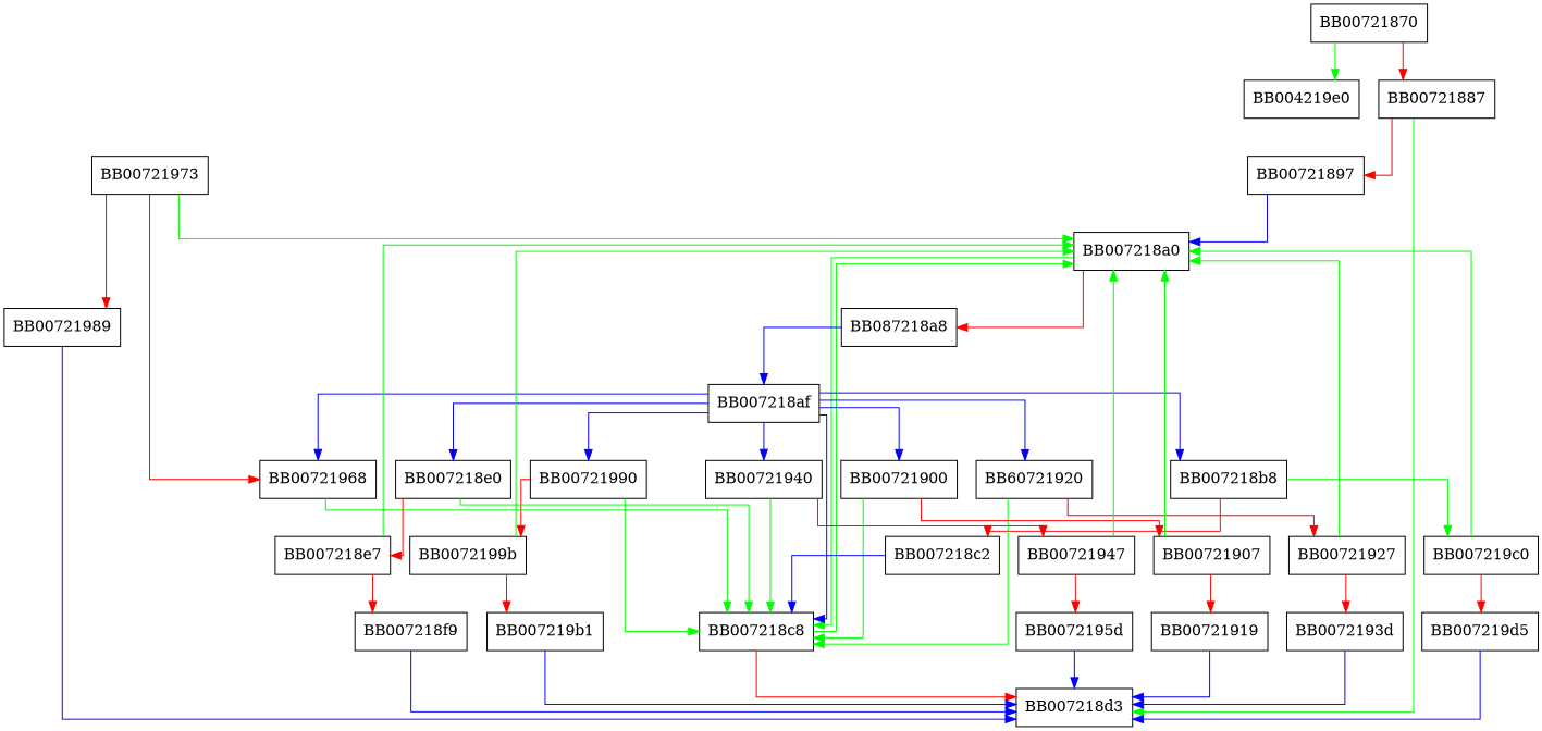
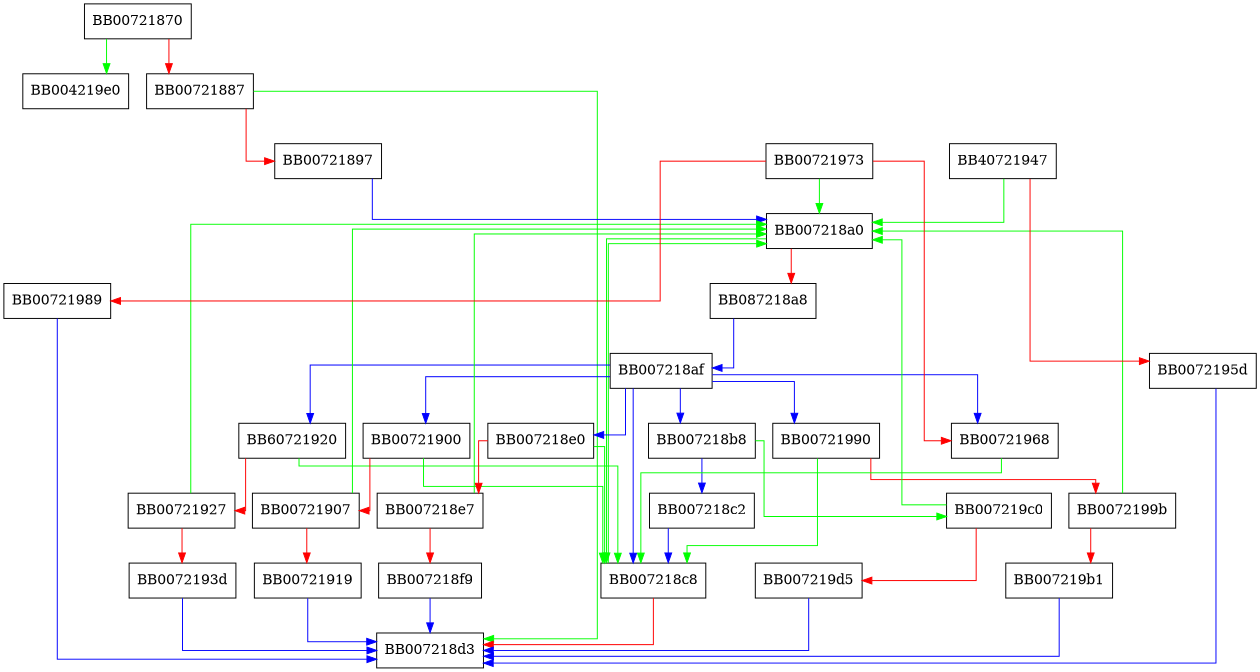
  digraph {
    splines=ortho
    node [shape=box]
    edge [color=green]
    n1 [label=BB004219e0]
    BB00721870
    BB00721887
    BB007218d3
    BB00721897
    BB007218a0
    BB007218c8
    n8 [label=BB087218a8]
    BB007218af
    BB007218b8
    BB00721990
    BB00721968
-   BB00721940
    n14 [label=BB60721920]
    BB00721900
    BB007218e0
    BB007219c0
    BB007218c2
    BB0072199b
-   BB00721947
+   BB00721947 [label=BB40721947]
    BB00721927
    BB00721907
    BB007218e7
    BB007219d5
    BB007219b1
    BB00721973
    BB00721989
    BB0072195d
    BB0072193d
    BB00721919
    BB007218f9
    BB00721870 -> n1
    BB00721870 -> BB00721887 [color=red]
    BB00721887 -> BB007218d3
    BB00721887 -> BB00721897 [color=red]
    BB00721897 -> BB007218a0 [color=blue]
    BB007218a0 -> BB007218c8
    BB007218a0 -> n8 [color=red]
    BB007218c8 -> BB007218d3 [color=red]
    BB007218c8 -> BB007218a0
    n8 -> BB007218af [color=blue]
    BB007218af -> BB007218c8 [color=blue]
    BB007218af -> BB007218b8 [color=blue]
    BB007218af -> BB00721990 [color=blue]
    BB007218af -> BB00721968 [color=blue]
-   BB007218af -> BB00721940 [color=blue]
    BB007218af -> n14 [color=blue]
    BB007218af -> BB00721900 [color=blue]
    BB007218af -> BB007218e0 [color=blue]
    BB007218b8 -> BB007219c0
-   BB007218b8 -> BB007218c2 [color=red]
+   BB007218b8 -> BB007218c2 [color=blue]
    BB00721990 -> BB007218c8
    BB00721990 -> BB0072199b [color=red]
    BB00721968 -> BB007218c8
-   BB00721940 -> BB007218c8
-   BB00721940 -> BB00721947 [color=red]
    n14 -> BB007218c8
    n14 -> BB00721927 [color=red]
    BB00721900 -> BB007218c8
    BB00721900 -> BB00721907 [color=red]
    BB007218e0 -> BB007218c8
    BB007218e0 -> BB007218e7 [color=red]
    BB007219c0 -> BB007218a0
    BB007219c0 -> BB007219d5 [color=red]
    BB007218c2 -> BB007218c8 [color=blue]
    BB0072199b -> BB007218a0
    BB0072199b -> BB007219b1 [color=red]
    BB00721947 -> BB007218a0
    BB00721947 -> BB0072195d [color=red]
    BB00721927 -> BB007218a0
    BB00721927 -> BB0072193d [color=red]
    BB00721907 -> BB007218a0
    BB00721907 -> BB00721919 [color=red]
    BB007218e7 -> BB007218a0
    BB007218e7 -> BB007218f9 [color=red]
    BB007219d5 -> BB007218d3 [color=blue]
    BB007219b1 -> BB007218d3 [color=blue]
    BB00721973 -> BB007218a0
    BB00721973 -> BB00721968 [color=red]
    BB00721973 -> BB00721989 [color=red]
    BB00721989 -> BB007218d3 [color=blue]
    BB0072195d -> BB007218d3 [color=blue]
    BB0072193d -> BB007218d3 [color=blue]
    BB00721919 -> BB007218d3 [color=blue]
    BB007218f9 -> BB007218d3 [color=blue]
  }
